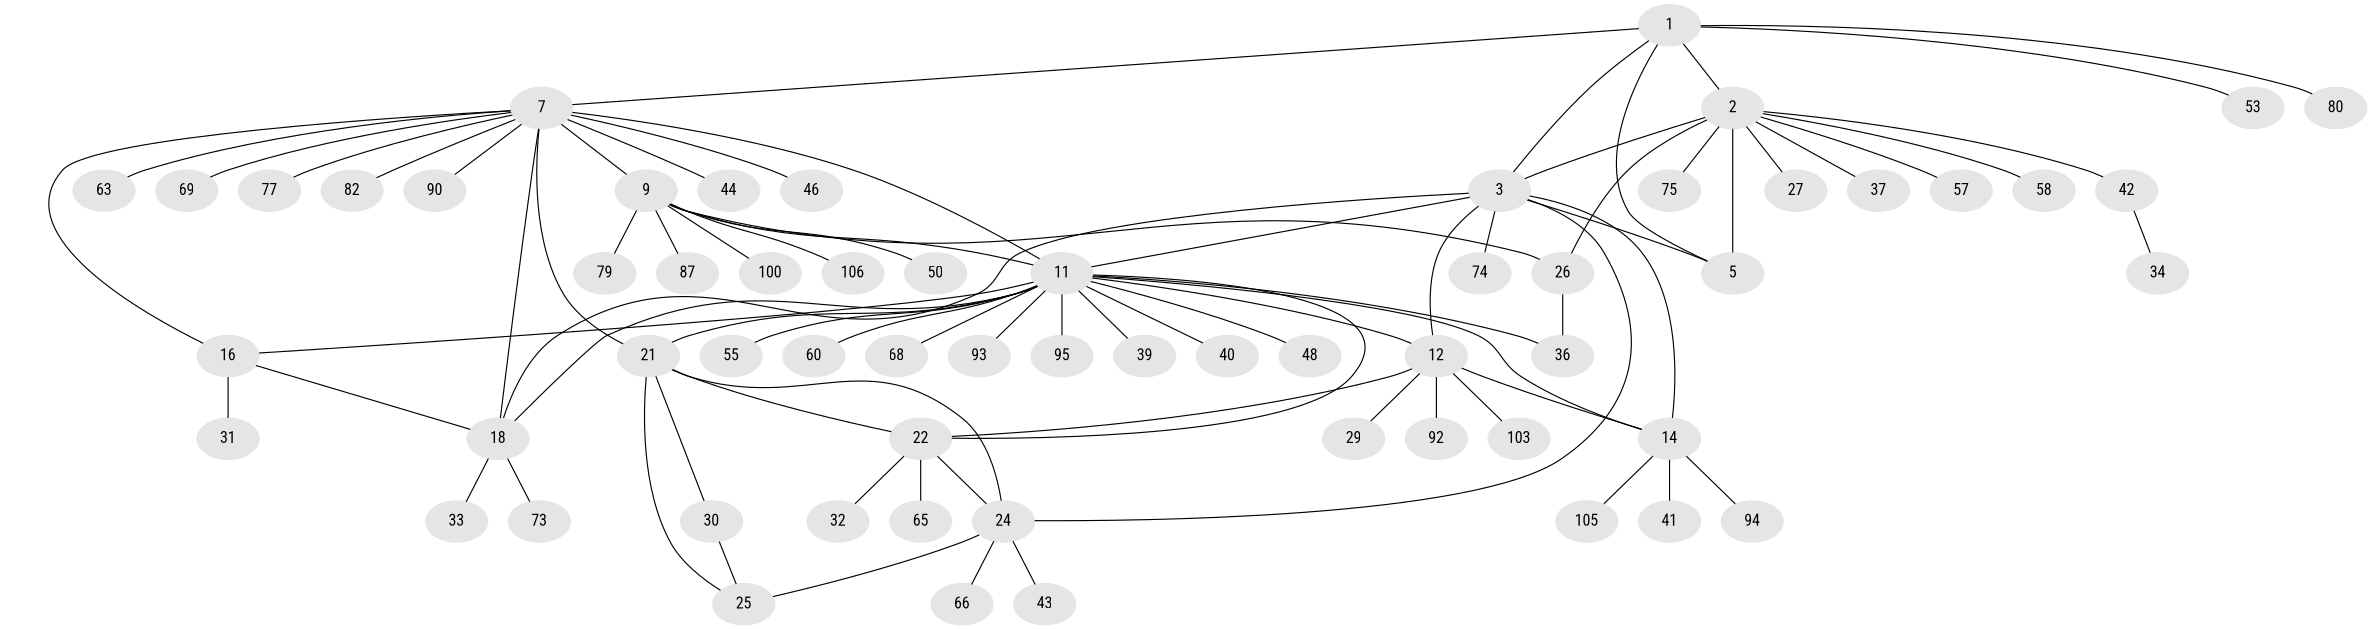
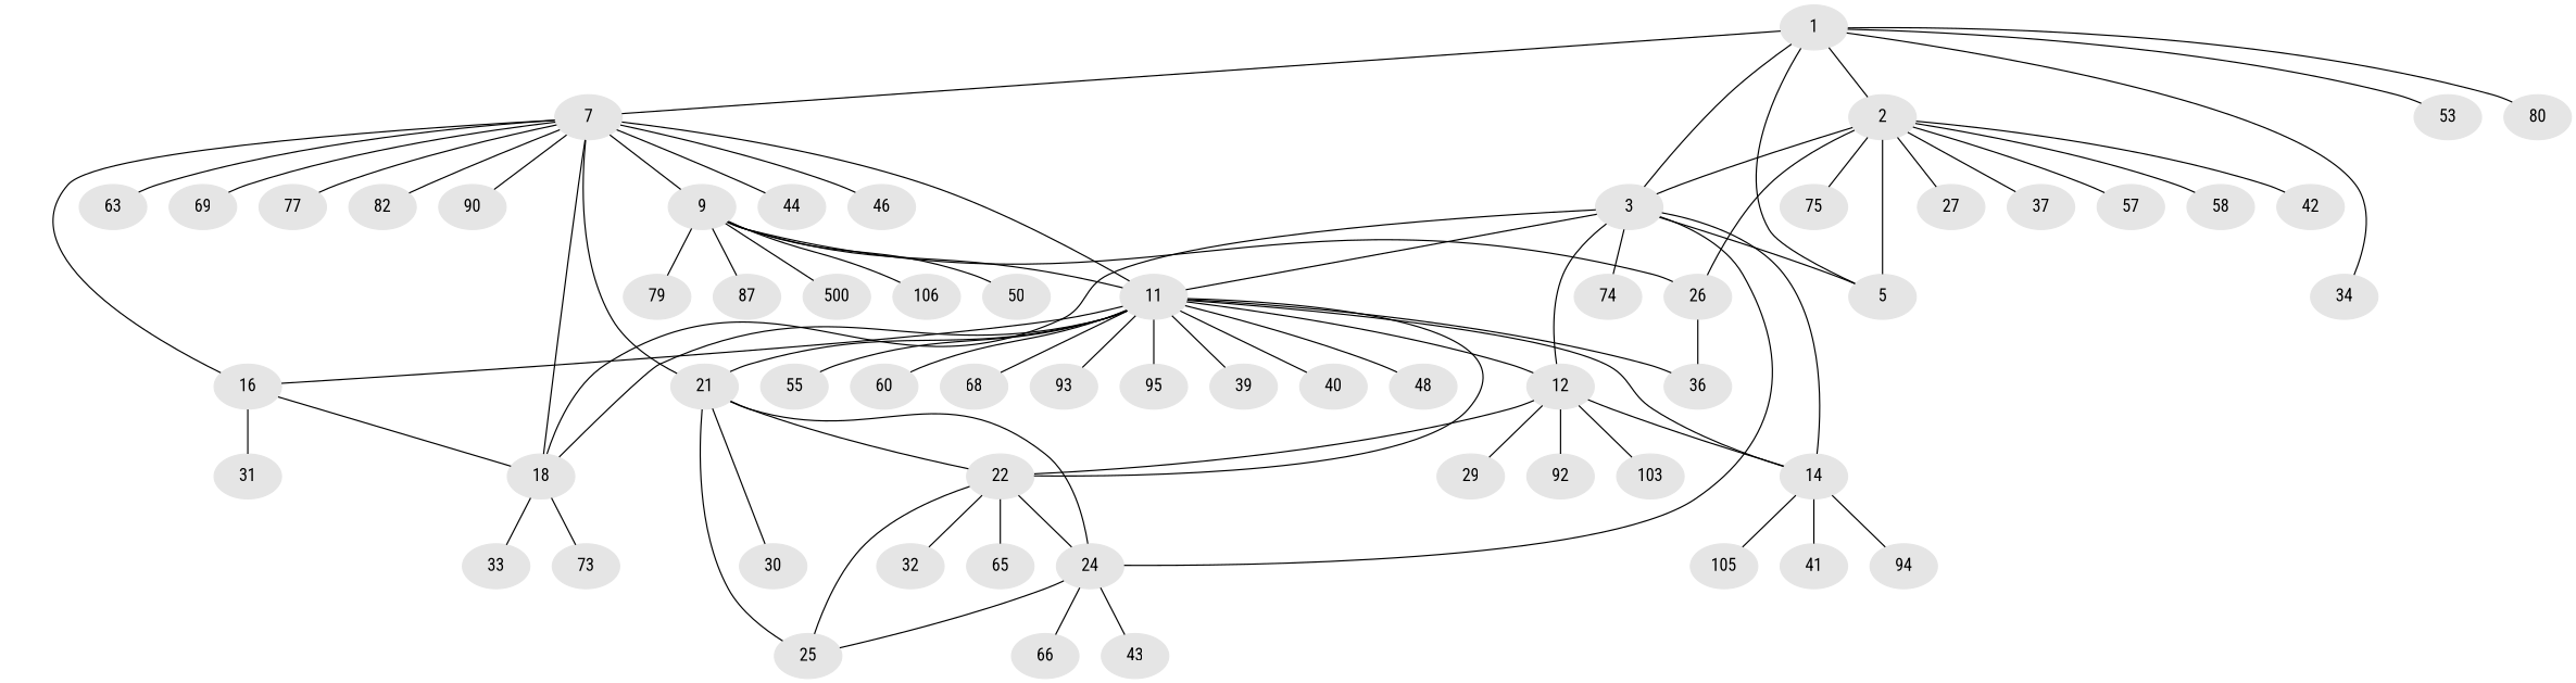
  graph {
    fontname="Roboto Condensed"
    node [color=gray90 fontname="Roboto Condensed" style=filled]
    edge [fontname="Roboto Condensed"]
    1
    2
    3 [super="+52+56+4+70"]
    5
    7 [super="+10+8+72"]
    34
    53
    80
    26
    27
    37
    42 [super="+64+96"]
    57
    58
    75
    11 [super="+19+86"]
    12 [super="+13"]
    14
    18
    24
    74
    9
    16
    21
    44
    46
    63
    69
    77
    82
    90
    36
    22 [super="+81+102+23"]
    39
    40
    48 [super="+54"]
    55 [super="+98"]
    n38 [label=60 super="+104"]
    68
    93
    95
    29 [super="+45"]
    92
    103
    41 [super="+97"]
    94
    105
    33
    73
    25 [super="+35"]
    43 [super="+88"]
    66
    50
    79
    87
-   100
+   100 [label=500]
    106
    31
    30
    32
    65
    1 -- 2
    1 -- 3 [weight=2]
    1 -- 5
    1 -- 7
-   42 -- 34
+   1 -- 34
    1 -- 53
    1 -- 80
    2 -- 3 [weight=2]
    2 -- 5
    2 -- 26
    2 -- 27
    2 -- 37
    2 -- 42
    2 -- 57
    2 -- 58
    2 -- 75
    3 -- 5 [weight=3]
    3 -- 11
    3 -- 12 [weight=2]
    3 -- 14
    3 -- 18
    3 -- 24
    3 -- 74
    7 -- 11 [weight=3]
    7 -- 18 [weight=2]
    7 -- 9 [weight=3]
    7 -- 16 [weight=2]
    7 -- 21
    7 -- 44
    7 -- 46
    7 -- 63
    7 -- 69
    7 -- 77
    7 -- 82
    7 -- 90
    26 -- 36
    11 -- 12 [weight=2]
    11 -- 14
    11 -- 18
    11 -- 16
    11 -- 21
    11 -- 36
    11 -- 22 [weight=2]
    11 -- 39
    11 -- 40
    11 -- 48
    11 -- 55
    11 -- n38
    11 -- 68
    11 -- 93
    11 -- 95
    12 -- 14 [weight=2]
    12 -- 22
    12 -- 29
    12 -- 92
    12 -- 103
    14 -- 41
    14 -- 94
    14 -- 105
    18 -- 33
    18 -- 73
    24 -- 25
    24 -- 43
    24 -- 66
    9 -- 26
    9 -- 11
    9 -- 50
    9 -- 79
    9 -- 87
    9 -- 100
    9 -- 106
    16 -- 18
    16 -- 31
    21 -- 24
    21 -- 22 [weight=2]
    21 -- 25
    21 -- 30
    22 -- 24 [weight=2]
-   30 -- 25 [weight=2]
+   22 -- 25 [weight=2]
    22 -- 32
    22 -- 65
  }
